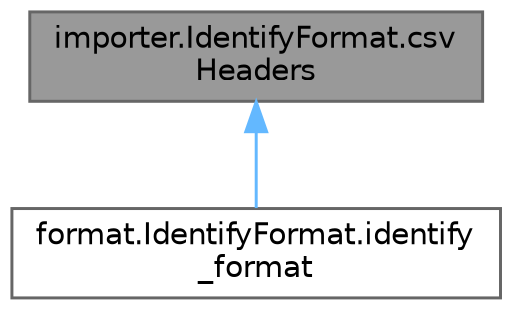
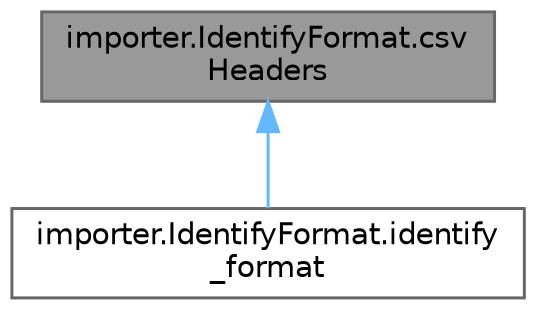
  digraph {
    rankdir=TB
    node [fontname=Helvetica fontsize=10 shape=box style=filled]
    n1 [color=gray40 fillcolor=grey60 fontcolor=black height=0.2 label="importer.IdentifyFormat.csv\lHeaders" width=0.4]
-   n2 [color=grey40 fillcolor=white height=0.2 label="format.IdentifyFormat.identify\l_format" width=0.4]
+   n2 [color=grey40 fillcolor=white height=0.2 label="importer.IdentifyFormat.identify\l_format" width=0.4]
    n1 -> n2 [color=steelblue1 dir=back fontname=Helvetica fontsize=10 labelfontname=Helvetica labelfontsize=10 style=solid]
  }
